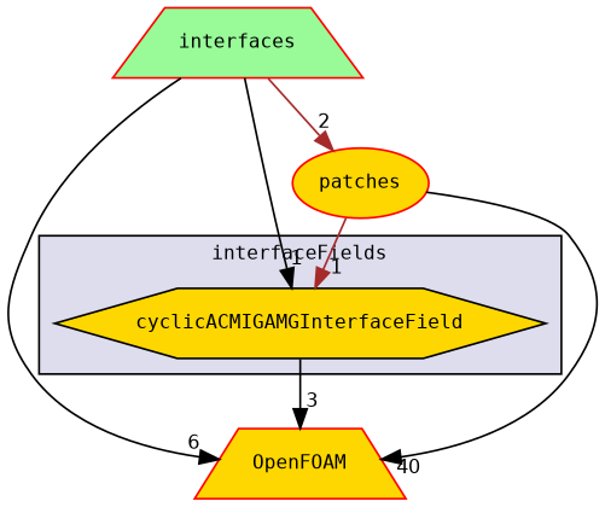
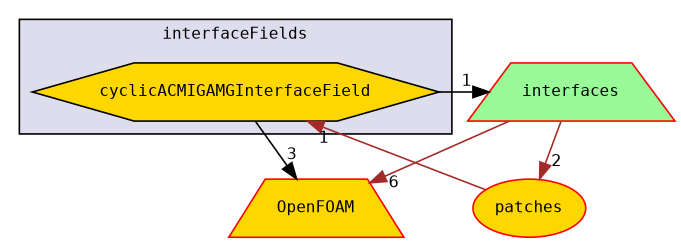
  digraph {
    compound=true
    fontname="DejaVu Sans Mono"
    node [fillcolor=gold fontname="DejaVu Sans Mono" fontsize=10 shape=trapezium style=filled color=red]
    edge [color=black fontname="DejaVu Sans Mono" headlabel=1 labeldistance=1.5 labelfontname=Helvetica labelfontsize=10]
    n1 [label=cyclicACMIGAMGInterfaceField pencolor=black shape=hexagon color=""]
    n2 [fillcolor=palegreen label=interfaces]
    n3 [label=OpenFOAM]
    n4 [label=patches shape=ellipse]
    subgraph cluster_1 {
      bgcolor="#ddddee"
      fontsize=10
      label=interfaceFields
      pencolor=black
      n1
    }
-   n2 -> n1
+   n1 -> n2
    n1 -> n3 [headlabel=3]
-   n2 -> n3 [headlabel=6]
+   n2 -> n3 [color=brown headlabel=6]
    n2 -> n4 [color=brown headlabel=2]
    n4 -> n1 [color=brown]
-   n4 -> n3 [headlabel=40]
  }
